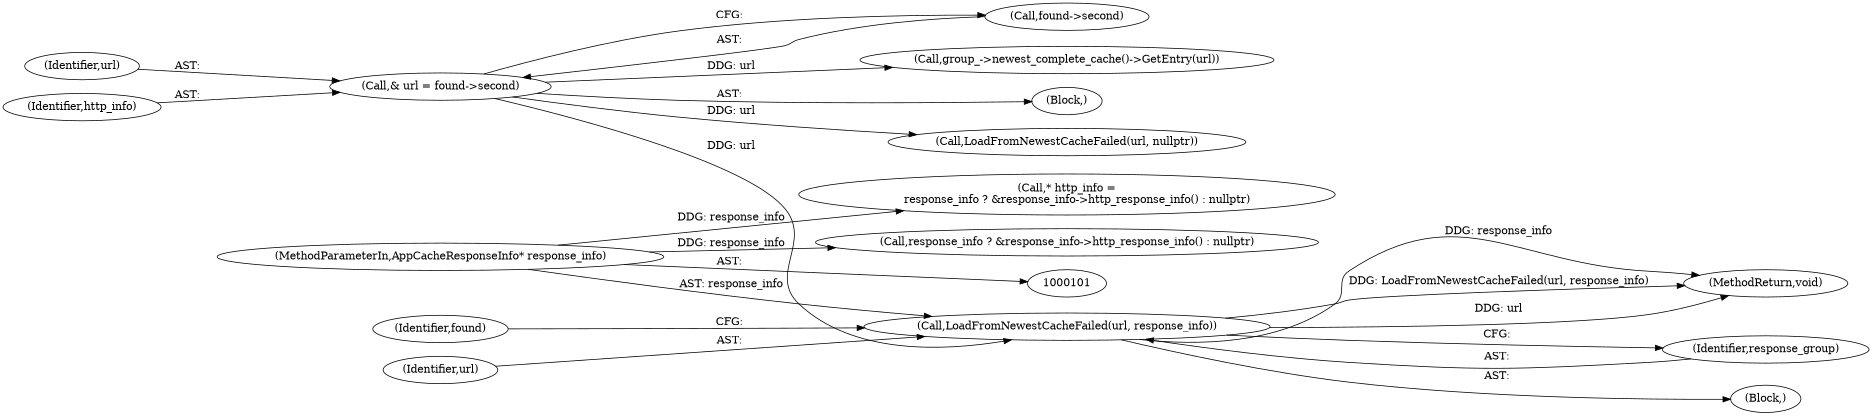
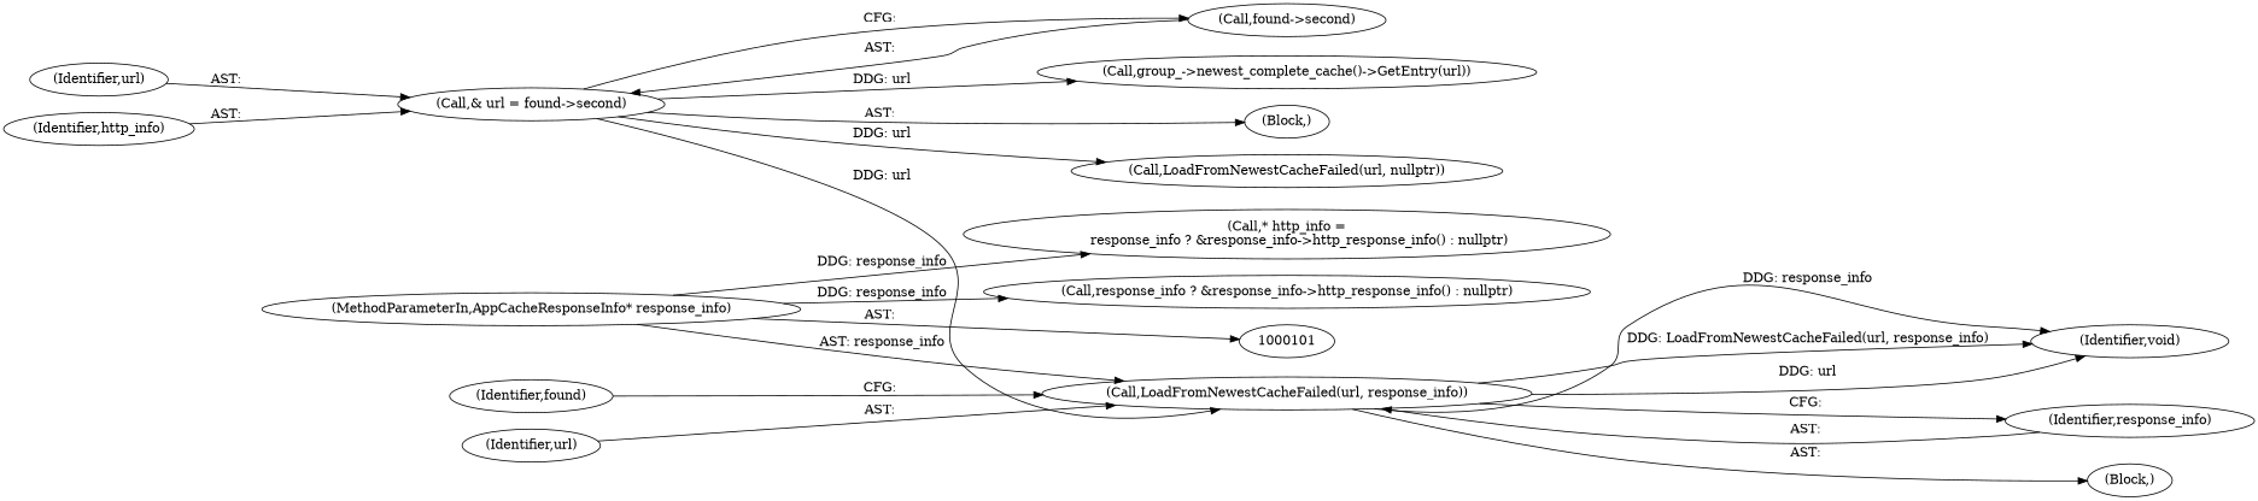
  digraph {
    rankdir=LR
    n1 [label="(Call,LoadFromNewestCacheFailed(url, response_info))"]
-   n2 [label="(MethodReturn,void)"]
-   n3 [label="(Identifier,response_group)"]
+   n2 [label="(Identifier,void)"]
+   n3 [label="(Identifier,response_info)"]
    n4 [label="(Block,)"]
    n5 [label="(Call,& url = found->second)"]
    n6 [label="(Call,found->second)"]
    n7 [label="(Call,group_->newest_complete_cache()->GetEntry(url))"]
    n8 [label="(Block,)"]
    n9 [label="(Call,LoadFromNewestCacheFailed(url, nullptr))"]
    n10 [label="(MethodParameterIn,AppCacheResponseInfo* response_info)"]
    n11 [label="(Call,* http_info =\n      response_info ? &response_info->http_response_info() : nullptr)"]
    n12 [label="(Call,response_info ? &response_info->http_response_info() : nullptr)"]
    1000101
    n14 [label="(Identifier,url)"]
    n15 [label="(Identifier,url)"]
    n16 [label="(Identifier,http_info)"]
    n17 [label="(Identifier,found)"]
    n1 -> n2 [label="DDG: response_info"]
    n1 -> n2 [label="DDG: LoadFromNewestCacheFailed(url, response_info)"]
    n1 -> n2 [label="DDG: url"]
    n1 -> n3 [label="CFG: "]
    n1 -> n4 [label="AST: "]
    n3 -> n1 [label="AST: "]
    n5 -> n1 [label="DDG: url"]
    n5 -> n6 [label="CFG: "]
    n5 -> n7 [label="DDG: url"]
    n5 -> n8 [label="AST: "]
    n5 -> n9 [label="DDG: url"]
    n6 -> n5 [label="AST: "]
    n10 -> n1 [label="AST: response_info"]
    n10 -> n11 [label="DDG: response_info"]
    n10 -> n12 [label="DDG: response_info"]
    n10 -> 1000101 [label="AST: "]
    n14 -> n1 [label="AST: "]
    n15 -> n5 [label="AST: "]
    n16 -> n5 [label="AST: "]
    n17 -> n1 [label="CFG: "]
  }
